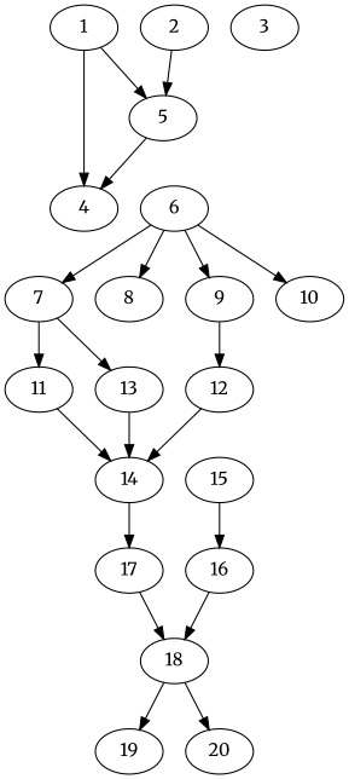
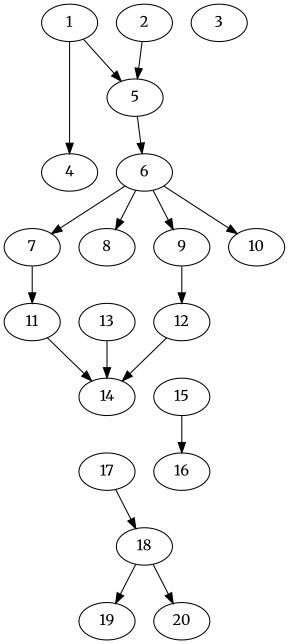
  digraph {
    fontname=Merriweather
    node [alpha=0.19 fontname=Merriweather]
    edge [fontname=Merriweather]
    1 [alpha=0.06 expect_size=26578944]
    4 [alpha=0.03 expect_size=38658048]
    5 [expect_size=39224320]
    6 [alpha=0.16 expect_size=37760000]
    7 [expect_size=32492544]
    8 [alpha=0.05 expect_size=42863616]
    9 [alpha=0.01 expect_size=47045632]
    10 [alpha=0.02 expect_size=17697792]
    2 [alpha=0.12 expect_size=48567296]
    3 [alpha=0.11 expect_size=46826496]
    11 [alpha=0.13 expect_size=51384320]
    13 [alpha=0.11 expect_size=46851072]
    12 [alpha=0.07 expect_size=17881088]
    14 [alpha=0.16 expect_size=24534016]
    17 [alpha=0.14 expect_size=17945600]
    15 [alpha=0.13 expect_size=30955520]
    16 [alpha=0.20 expect_size=27422720]
    18 [alpha=0.18 expect_size=15503360]
    19 [alpha=0.01 expect_size=27859968]
    20 [alpha=0.14 expect_size=29833216]
    1 -> 4
    1 -> 5
-   5 -> 4
+   5 -> 6
    6 -> 7
    6 -> 8
    6 -> 9
    6 -> 10
    7 -> 11
-   7 -> 13
    9 -> 12
    2 -> 5
    11 -> 14
    13 -> 14
    12 -> 14
-   14 -> 17
    17 -> 18
    15 -> 16
-   16 -> 18
    18 -> 19
    18 -> 20
  }
